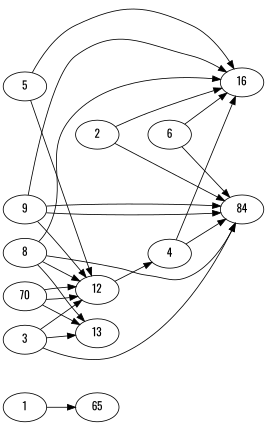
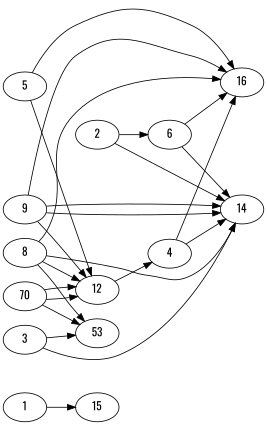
  digraph {
    fontname=Oswald
    rankdir=LR
    node [alpha=0.11 fontname=Oswald]
    edge [fontname=Oswald]
    1 [expect_size=7825408]
-   15 [alpha=0.05 expect_size=22317056 label=65]
+   15 [alpha=0.05 expect_size=22317056]
    2 [alpha=0.17 expect_size=16120832]
    n4 [alpha=0.01 expect_size=32075776 label=16]
-   14 [alpha=0.14 expect_size=27687936 label=84]
+   14 [alpha=0.14 expect_size=27687936]
    3 [alpha=0.10 expect_size=48046080]
    12 [alpha=0.02 expect_size=10492928]
-   13 [alpha=0.16 expect_size=51261440]
+   13 [alpha=0.16 expect_size=51261440 label=53]
    4 [alpha=0.18 expect_size=37273600]
    5 [alpha=0.09 expect_size=29788160]
    6 [alpha=0.20 expect_size=31195136]
    8 [alpha=0.01 expect_size=52083712]
    9 [expect_size=36325376]
    n14 [alpha=0.14 expect_size=39373824 label=70]
    1 -> 15
-   2 -> n4
+   2 -> 6
    2 -> 14
    3 -> 14
-   3 -> 12
    3 -> 13
    12 -> 4
    4 -> n4
    4 -> 14
    5 -> n4
    5 -> 12
    6 -> n4
    6 -> 14
    8 -> n4
    8 -> 14
    8 -> 12
    8 -> 13
    9 -> n4
    9 -> 14
    9 -> 14
    9 -> 12
    n14 -> 12
    n14 -> 12
    n14 -> 13
  }
